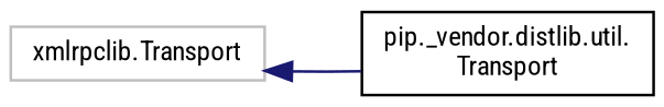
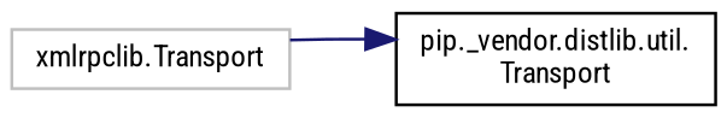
  digraph {
    rankdir=LR
    fontname="Roboto Condensed"
    node [fillcolor=white fontname="Roboto Condensed" fontsize=10 shape=record style=filled]
    n1 [color=grey75 height=0.2 label="xmlrpclib.Transport" width=0.4]
    n2 [color=black height=0.2 label="pip._vendor.distlib.util.\lTransport" width=0.4]
-   n1 -> n2 [color=midnightblue dir=back fontname="Roboto Condensed" fontsize=10 labelfontname=Helvetica labelfontsize=10 style=solid]
+   n2 -> n1 [color=midnightblue dir=back fontname="Roboto Condensed" fontsize=10 labelfontname=Helvetica labelfontsize=10 style=solid]
  }
